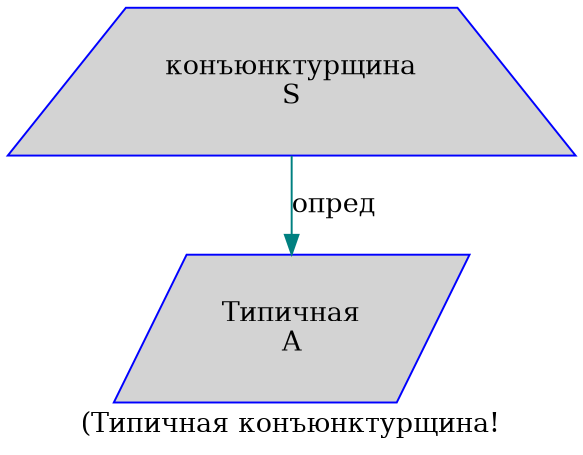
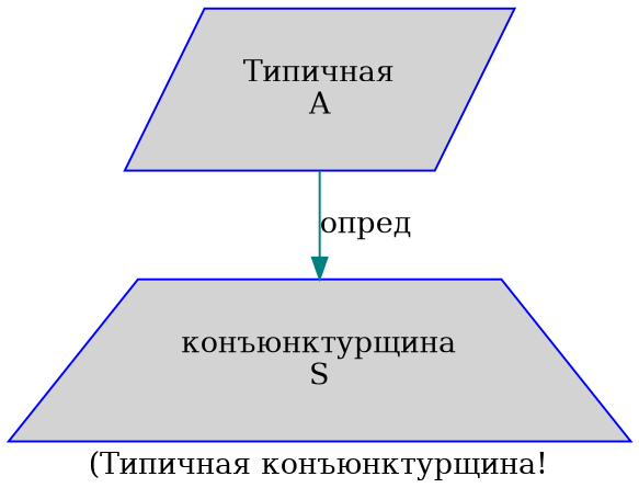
  digraph {
    label="(Типичная конъюнктурщина!"
    node [fillcolor=lightgray penwidth=1 style=filled color=blue]
    n1 [label="Типичная\nA" shape=parallelogram]
    n2 [label="конъюнктурщина\nS" shape=trapezium]
-   n2 -> n1 [label="опред" color=teal]
+   n1 -> n2 [label="опред" color=teal]
  }
